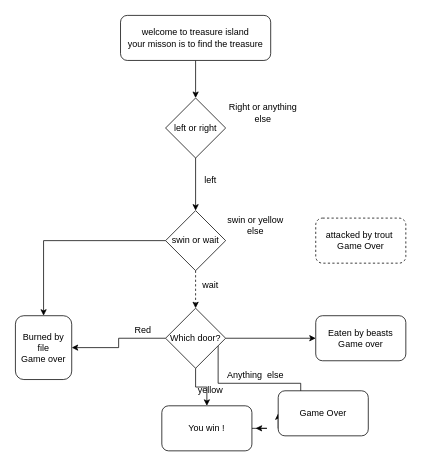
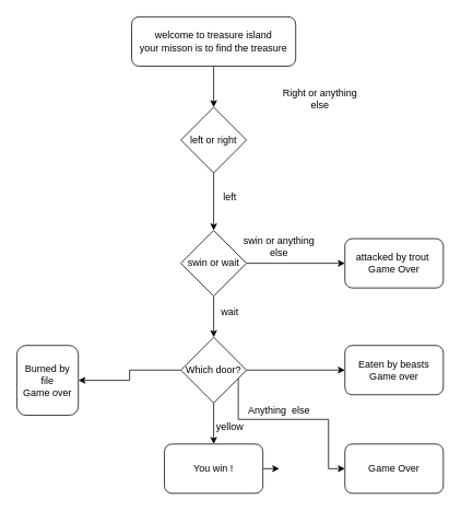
  <mxCell id="0" />
  <mxCell id="1" parent="0" />
  <mxCell id="2" style="edgeStyle=orthogonalEdgeStyle;rounded=0;orthogonalLoop=1;jettySize=auto;html=1;" edge="1" parent="1" source="3" target="5"><mxGeometry relative="1" as="geometry" /></mxCell>
  <mxCell id="3" value="welcome to treasure island&lt;br&gt;your misson is to find the treasure" style="rounded=1;whiteSpace=wrap;html=1;" vertex="1" parent="1"><mxGeometry x="160" y="20" width="200" height="60" as="geometry" /></mxCell>
  <mxCell id="4" style="edgeStyle=orthogonalEdgeStyle;rounded=0;orthogonalLoop=1;jettySize=auto;html=1;entryX=0.5;entryY=0;entryDx=0;entryDy=0;" edge="1" parent="1" source="5" target="9"><mxGeometry relative="1" as="geometry" /></mxCell>
  <mxCell id="5" value="left or right" style="rhombus;whiteSpace=wrap;html=1;" vertex="1" parent="1"><mxGeometry x="220" y="130" width="80" height="80" as="geometry" /></mxCell>
- <mxCell id="6" value="attacked by trout&amp;nbsp;&lt;br&gt;Game Over" style="rounded=1;whiteSpace=wrap;html=1;dashed=1;" vertex="1" parent="1"><mxGeometry x="420" y="290" width="120" height="60" as="geometry" /></mxCell>
- <mxCell id="7" style="edgeStyle=orthogonalEdgeStyle;rounded=0;orthogonalLoop=1;jettySize=auto;html=1;" edge="1" parent="1" source="9" target="15"><mxGeometry relative="1" as="geometry" /></mxCell>
- <mxCell id="8" style="edgeStyle=orthogonalEdgeStyle;rounded=0;orthogonalLoop=1;jettySize=auto;html=1;entryX=0.5;entryY=0;entryDx=0;entryDy=0;dashed=1;" edge="1" parent="1" source="9" target="14"><mxGeometry relative="1" as="geometry" /></mxCell>
+ <mxCell id="6" value="attacked by trout&amp;nbsp;&lt;br&gt;Game Over" style="rounded=1;whiteSpace=wrap;html=1;" vertex="1" parent="1"><mxGeometry x="420" y="290" width="120" height="60" as="geometry" /></mxCell>
+ <mxCell id="7" style="edgeStyle=orthogonalEdgeStyle;rounded=0;orthogonalLoop=1;jettySize=auto;html=1;entryX=0;entryY=0.5;entryDx=0;entryDy=0;" edge="1" parent="1" source="9" target="6"><mxGeometry relative="1" as="geometry" /></mxCell>
+ <mxCell id="8" style="edgeStyle=orthogonalEdgeStyle;rounded=0;orthogonalLoop=1;jettySize=auto;html=1;entryX=0.5;entryY=0;entryDx=0;entryDy=0;" edge="1" parent="1" source="9" target="14"><mxGeometry relative="1" as="geometry" /></mxCell>
  <mxCell id="9" value="swin or wait" style="rhombus;whiteSpace=wrap;html=1;" vertex="1" parent="1"><mxGeometry x="220" y="280" width="80" height="80" as="geometry" /></mxCell>
  <mxCell id="10" style="edgeStyle=orthogonalEdgeStyle;rounded=0;orthogonalLoop=1;jettySize=auto;html=1;" edge="1" parent="1" source="14" target="17"><mxGeometry relative="1" as="geometry" /></mxCell>
  <mxCell id="11" style="edgeStyle=orthogonalEdgeStyle;rounded=0;orthogonalLoop=1;jettySize=auto;html=1;entryX=0;entryY=0.5;entryDx=0;entryDy=0;" edge="1" parent="1" source="14" target="18"><mxGeometry relative="1" as="geometry"><Array as="points"><mxPoint x="290" y="510" /><mxPoint x="400" y="510" /><mxPoint x="400" y="570" /></Array></mxGeometry></mxCell>
  <mxCell id="12" style="edgeStyle=orthogonalEdgeStyle;rounded=0;orthogonalLoop=1;jettySize=auto;html=1;" edge="1" parent="1" source="14" target="15"><mxGeometry relative="1" as="geometry" /></mxCell>
  <mxCell id="13" style="edgeStyle=orthogonalEdgeStyle;rounded=0;orthogonalLoop=1;jettySize=auto;html=1;entryX=0;entryY=0.5;entryDx=0;entryDy=0;" edge="1" parent="1" source="14" target="19"><mxGeometry relative="1" as="geometry" /></mxCell>
  <mxCell id="14" value="Which door?" style="rhombus;whiteSpace=wrap;html=1;" vertex="1" parent="1"><mxGeometry x="220" y="410" width="80" height="80" as="geometry" /></mxCell>
  <mxCell id="15" value="Burned by file&lt;br&gt;Game over" style="rounded=1;whiteSpace=wrap;html=1;" vertex="1" parent="1"><mxGeometry x="20" y="420" width="75" height="85" as="geometry" /></mxCell>
  <mxCell id="16" style="edgeStyle=orthogonalEdgeStyle;rounded=0;orthogonalLoop=1;jettySize=auto;html=1;" edge="1" parent="1" source="17"><mxGeometry relative="1" as="geometry"><mxPoint x="340" y="570" as="targetPoint" /></mxGeometry></mxCell>
- <mxCell id="17" value="You win !" style="rounded=1;whiteSpace=wrap;html=1;" vertex="1" parent="1"><mxGeometry x="215" y="540" width="120" height="60" as="geometry" /></mxCell>
- <mxCell id="18" value="Game Over" style="rounded=1;whiteSpace=wrap;html=1;" vertex="1" parent="1"><mxGeometry x="370" y="520" width="120" height="60" as="geometry" /></mxCell>
+ <mxCell id="17" value="You win !" style="rounded=1;whiteSpace=wrap;html=1;" vertex="1" parent="1"><mxGeometry x="200" y="540" width="120" height="60" as="geometry" /></mxCell>
+ <mxCell id="18" value="Game Over" style="rounded=1;whiteSpace=wrap;html=1;" vertex="1" parent="1"><mxGeometry x="420" y="540" width="120" height="60" as="geometry" /></mxCell>
  <mxCell id="19" value="Eaten by beasts&lt;br&gt;Game over" style="rounded=1;whiteSpace=wrap;html=1;" vertex="1" parent="1"><mxGeometry x="420" y="420" width="120" height="60" as="geometry" /></mxCell>
- <mxCell id="20" value="Right or anything else" style="text;html=1;strokeColor=none;fillColor=none;align=center;verticalAlign=middle;whiteSpace=wrap;rounded=0;" vertex="1" parent="1"><mxGeometry x="300" y="140" width="100" height="20" as="geometry" /></mxCell>
+ <mxCell id="20" value="Right or anything else" style="text;html=1;strokeColor=none;fillColor=none;align=center;verticalAlign=middle;whiteSpace=wrap;rounded=0;" vertex="1" parent="1"><mxGeometry x="340" y="110" width="100" height="20" as="geometry" /></mxCell>
  <mxCell id="21" value="left" style="text;html=1;strokeColor=none;fillColor=none;align=center;verticalAlign=middle;whiteSpace=wrap;rounded=0;" vertex="1" parent="1"><mxGeometry x="260" y="230" width="40" height="20" as="geometry" /></mxCell>
- <mxCell id="22" value="swin or yellow else" style="text;html=1;strokeColor=none;fillColor=none;align=center;verticalAlign=middle;whiteSpace=wrap;rounded=0;" vertex="1" parent="1"><mxGeometry x="290" y="290" width="100" height="20" as="geometry" /></mxCell>
+ <mxCell id="22" value="swin or anything else" style="text;html=1;strokeColor=none;fillColor=none;align=center;verticalAlign=middle;whiteSpace=wrap;rounded=0;" vertex="1" parent="1"><mxGeometry x="290" y="290" width="100" height="20" as="geometry" /></mxCell>
  <mxCell id="23" value="wait" style="text;html=1;strokeColor=none;fillColor=none;align=center;verticalAlign=middle;whiteSpace=wrap;rounded=0;" vertex="1" parent="1"><mxGeometry x="260" y="370" width="40" height="20" as="geometry" /></mxCell>
  <mxCell id="24" value="Anything&amp;nbsp; else" style="text;html=1;strokeColor=none;fillColor=none;align=center;verticalAlign=middle;whiteSpace=wrap;rounded=0;" vertex="1" parent="1"><mxGeometry x="300" y="490" width="80" height="20" as="geometry" /></mxCell>
- <mxCell id="25" value="Red" style="text;html=1;strokeColor=none;fillColor=none;align=center;verticalAlign=middle;whiteSpace=wrap;rounded=0;" vertex="1" parent="1"><mxGeometry x="170" y="430" width="40" height="20" as="geometry" /></mxCell>
  <mxCell id="26" value="yellow" style="text;html=1;strokeColor=none;fillColor=none;align=center;verticalAlign=middle;whiteSpace=wrap;rounded=0;" vertex="1" parent="1"><mxGeometry x="260" y="510" width="40" height="20" as="geometry" /></mxCell>
